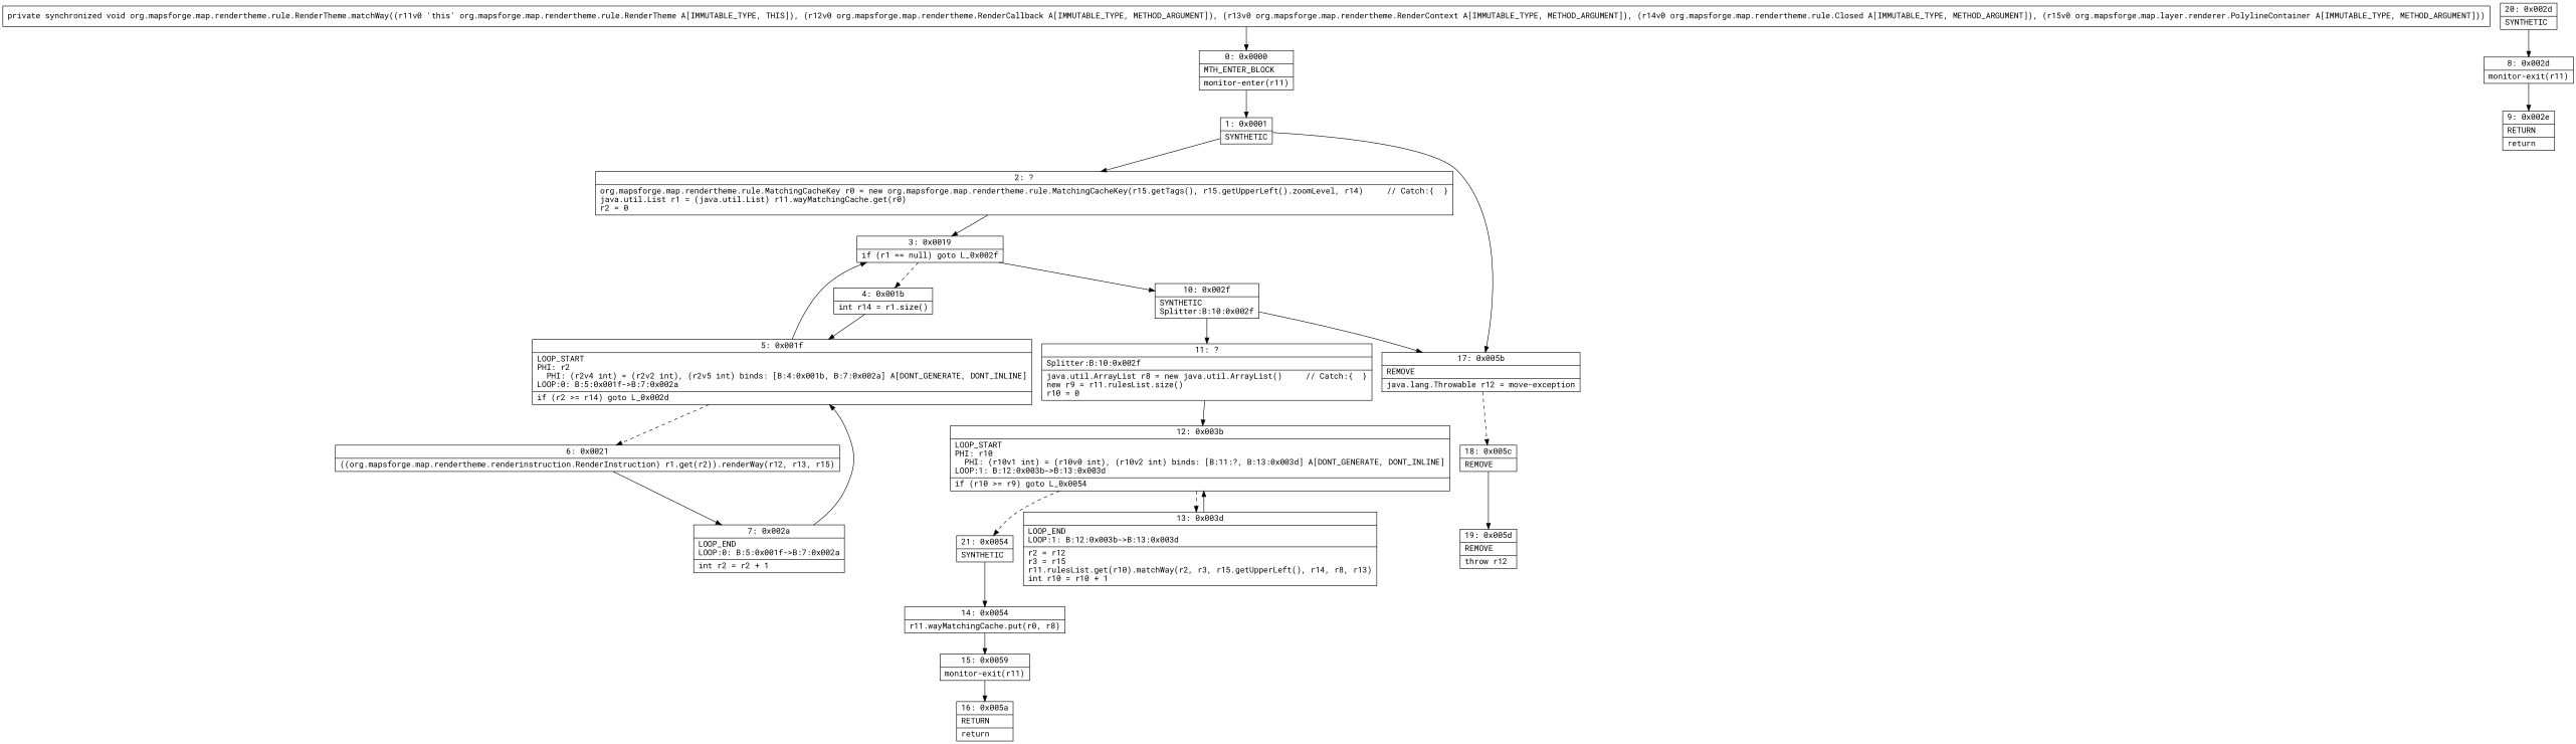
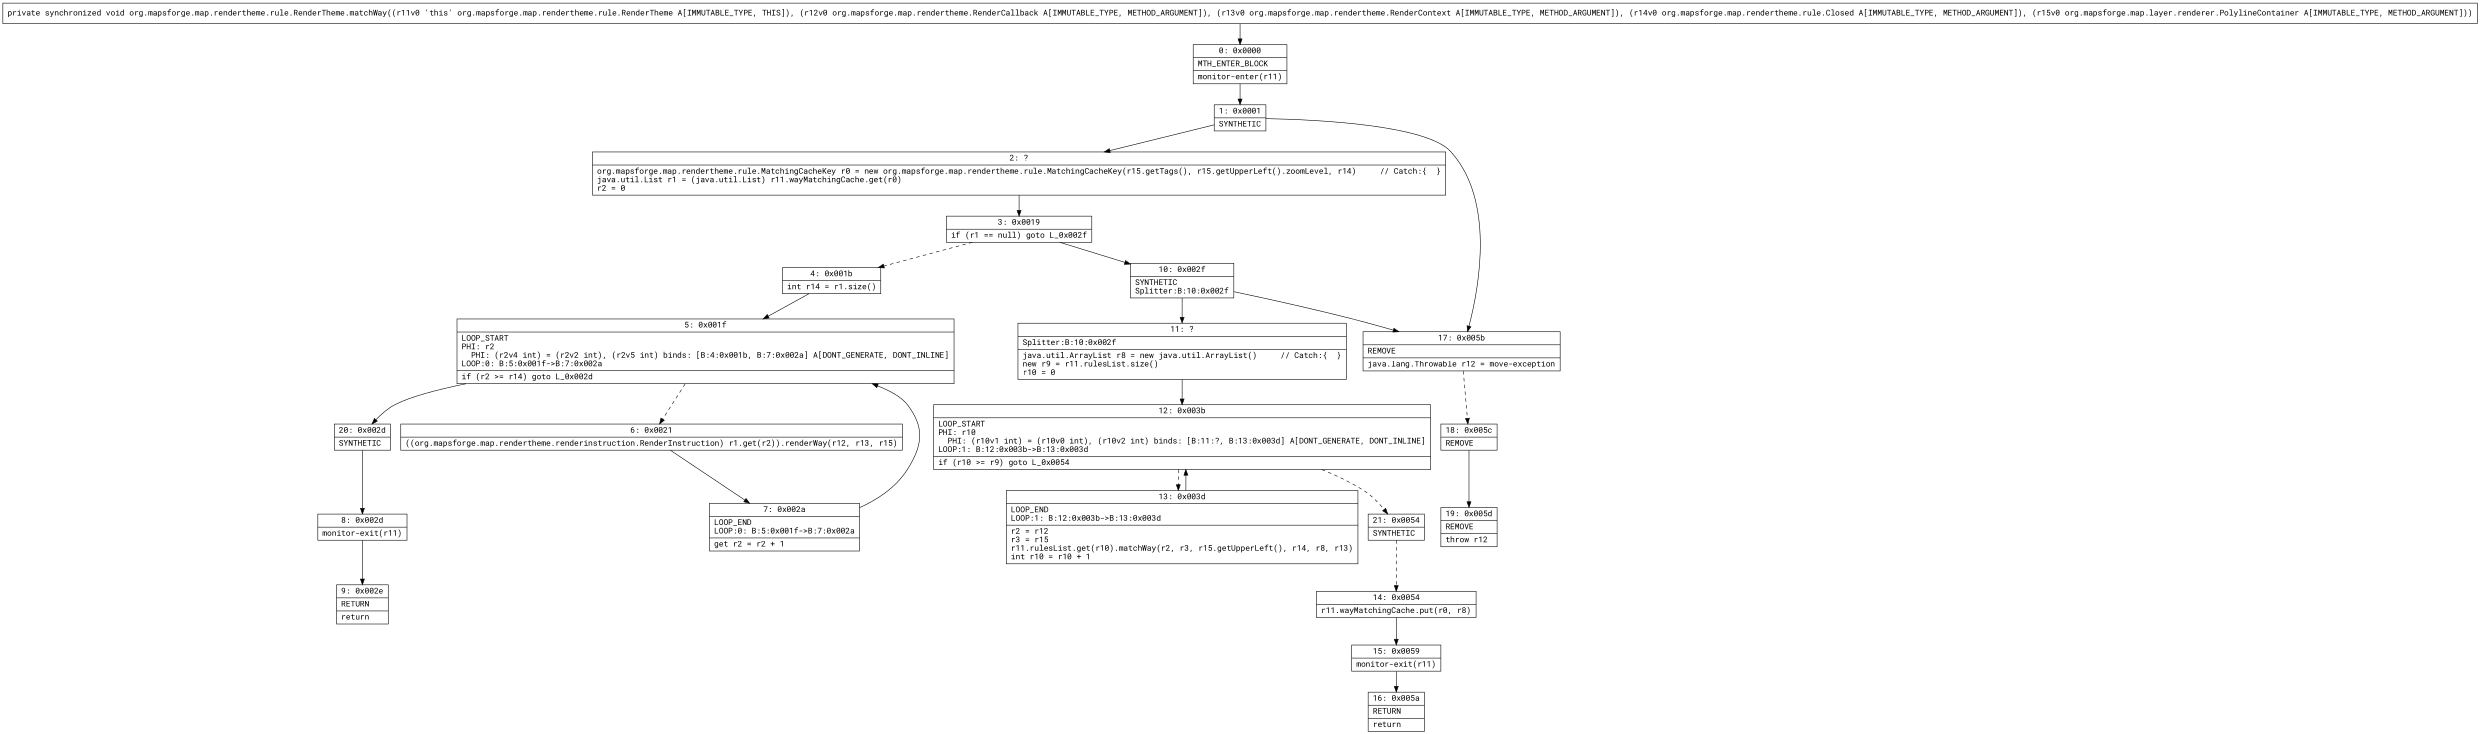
  digraph {
    fontname="Roboto Mono"
    node [fontname="Roboto Mono" shape=record]
    edge [fontname="Roboto Mono"]
    n1 [label="{0\:\ 0x0000|MTH_ENTER_BLOCK\l|monitor\-enter(r11)\l}"]
    n2 [label="{1\:\ 0x0001|SYNTHETIC\l}"]
    n3 [label="{2\:\ ?|org.mapsforge.map.rendertheme.rule.MatchingCacheKey r0 = new org.mapsforge.map.rendertheme.rule.MatchingCacheKey(r15.getTags(), r15.getUpperLeft().zoomLevel, r14)     \/\/ Catch:\{  \}\ljava.util.List r1 = (java.util.List) r11.wayMatchingCache.get(r0)\lr2 = 0\l}"]
    n4 [label="{17\:\ 0x005b|REMOVE\l|java.lang.Throwable r12 = move\-exception\l}"]
    n5 [label="{3\:\ 0x0019|if (r1 == null) goto L_0x002f\l}"]
    n6 [label="{18\:\ 0x005c|REMOVE\l}"]
    n7 [label="{4\:\ 0x001b|int r14 = r1.size()\l}"]
    n8 [label="{10\:\ 0x002f|SYNTHETIC\lSplitter:B:10:0x002f\l}"]
    n9 [label="{5\:\ 0x001f|LOOP_START\lPHI: r2 \l  PHI: (r2v4 int) = (r2v2 int), (r2v5 int) binds: [B:4:0x001b, B:7:0x002a] A[DONT_GENERATE, DONT_INLINE]\lLOOP:0: B:5:0x001f\-\>B:7:0x002a\l|if (r2 \>= r14) goto L_0x002d\l}"]
    n10 [label="{11\:\ ?|Splitter:B:10:0x002f\l|java.util.ArrayList r8 = new java.util.ArrayList()     \/\/ Catch:\{  \}\lnew r9 = r11.rulesList.size()\lr10 = 0\l}"]
    n11 [label="{6\:\ 0x0021|((org.mapsforge.map.rendertheme.renderinstruction.RenderInstruction) r1.get(r2)).renderWay(r12, r13, r15)\l}"]
    n12 [label="{20\:\ 0x002d|SYNTHETIC\l}"]
-   n13 [label="{7\:\ 0x002a|LOOP_END\lLOOP:0: B:5:0x001f\-\>B:7:0x002a\l|int r2 = r2 + 1\l}"]
+   n13 [label="{7\:\ 0x002a|LOOP_END\lLOOP:0: B:5:0x001f\-\>B:7:0x002a\l|get r2 = r2 + 1\l}"]
    n14 [label="{8\:\ 0x002d|monitor\-exit(r11)\l}"]
    n15 [label="{9\:\ 0x002e|RETURN\l|return\l}"]
    n16 [label="{12\:\ 0x003b|LOOP_START\lPHI: r10 \l  PHI: (r10v1 int) = (r10v0 int), (r10v2 int) binds: [B:11:?, B:13:0x003d] A[DONT_GENERATE, DONT_INLINE]\lLOOP:1: B:12:0x003b\-\>B:13:0x003d\l|if (r10 \>= r9) goto L_0x0054\l}"]
    n17 [label="{13\:\ 0x003d|LOOP_END\lLOOP:1: B:12:0x003b\-\>B:13:0x003d\l|r2 = r12\lr3 = r15\lr11.rulesList.get(r10).matchWay(r2, r3, r15.getUpperLeft(), r14, r8, r13)\lint r10 = r10 + 1\l}"]
    n18 [label="{21\:\ 0x0054|SYNTHETIC\l}"]
    n19 [label="{14\:\ 0x0054|r11.wayMatchingCache.put(r0, r8)\l}"]
    n20 [label="{15\:\ 0x0059|monitor\-exit(r11)\l}"]
    n21 [label="{16\:\ 0x005a|RETURN\l|return\l}"]
    n22 [label="{19\:\ 0x005d|REMOVE\l|throw r12\l}"]
    n23 [label="{private synchronized void org.mapsforge.map.rendertheme.rule.RenderTheme.matchWay((r11v0 'this' org.mapsforge.map.rendertheme.rule.RenderTheme A[IMMUTABLE_TYPE, THIS]), (r12v0 org.mapsforge.map.rendertheme.RenderCallback A[IMMUTABLE_TYPE, METHOD_ARGUMENT]), (r13v0 org.mapsforge.map.rendertheme.RenderContext A[IMMUTABLE_TYPE, METHOD_ARGUMENT]), (r14v0 org.mapsforge.map.rendertheme.rule.Closed A[IMMUTABLE_TYPE, METHOD_ARGUMENT]), (r15v0 org.mapsforge.map.layer.renderer.PolylineContainer A[IMMUTABLE_TYPE, METHOD_ARGUMENT])) }"]
    n1 -> n2
    n2 -> n3
    n2 -> n4
    n3 -> n5
    n4 -> n6 [style=dashed]
    n5 -> n7 [style=dashed]
    n5 -> n8
    n6 -> n22
    n7 -> n9
    n8 -> n4
    n8 -> n10
    n9 -> n11 [style=dashed]
-   n9 -> n5
+   n9 -> n12
    n10 -> n16
    n11 -> n13
    n12 -> n14
    n13 -> n9
    n14 -> n15
    n16 -> n17 [style=dashed]
    n16 -> n18 [style=dashed]
    n17 -> n16
-   n18 -> n19
+   n18 -> n19 [style=dashed]
    n19 -> n20
    n20 -> n21
    n23 -> n1
  }
